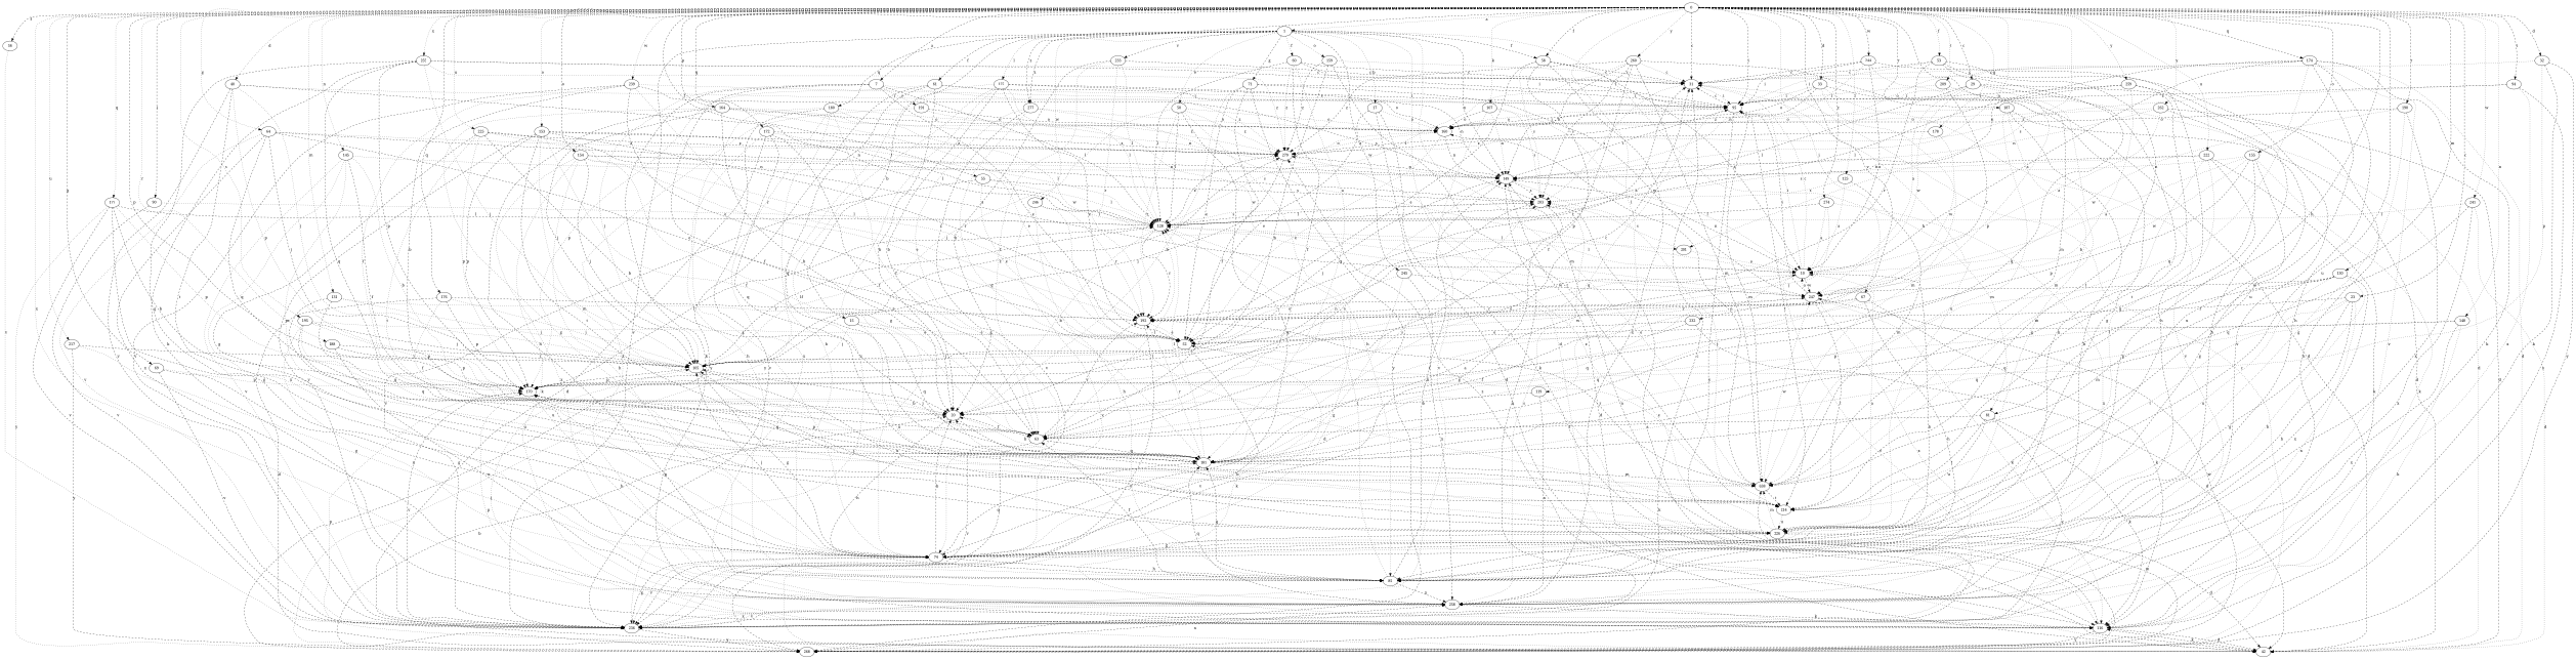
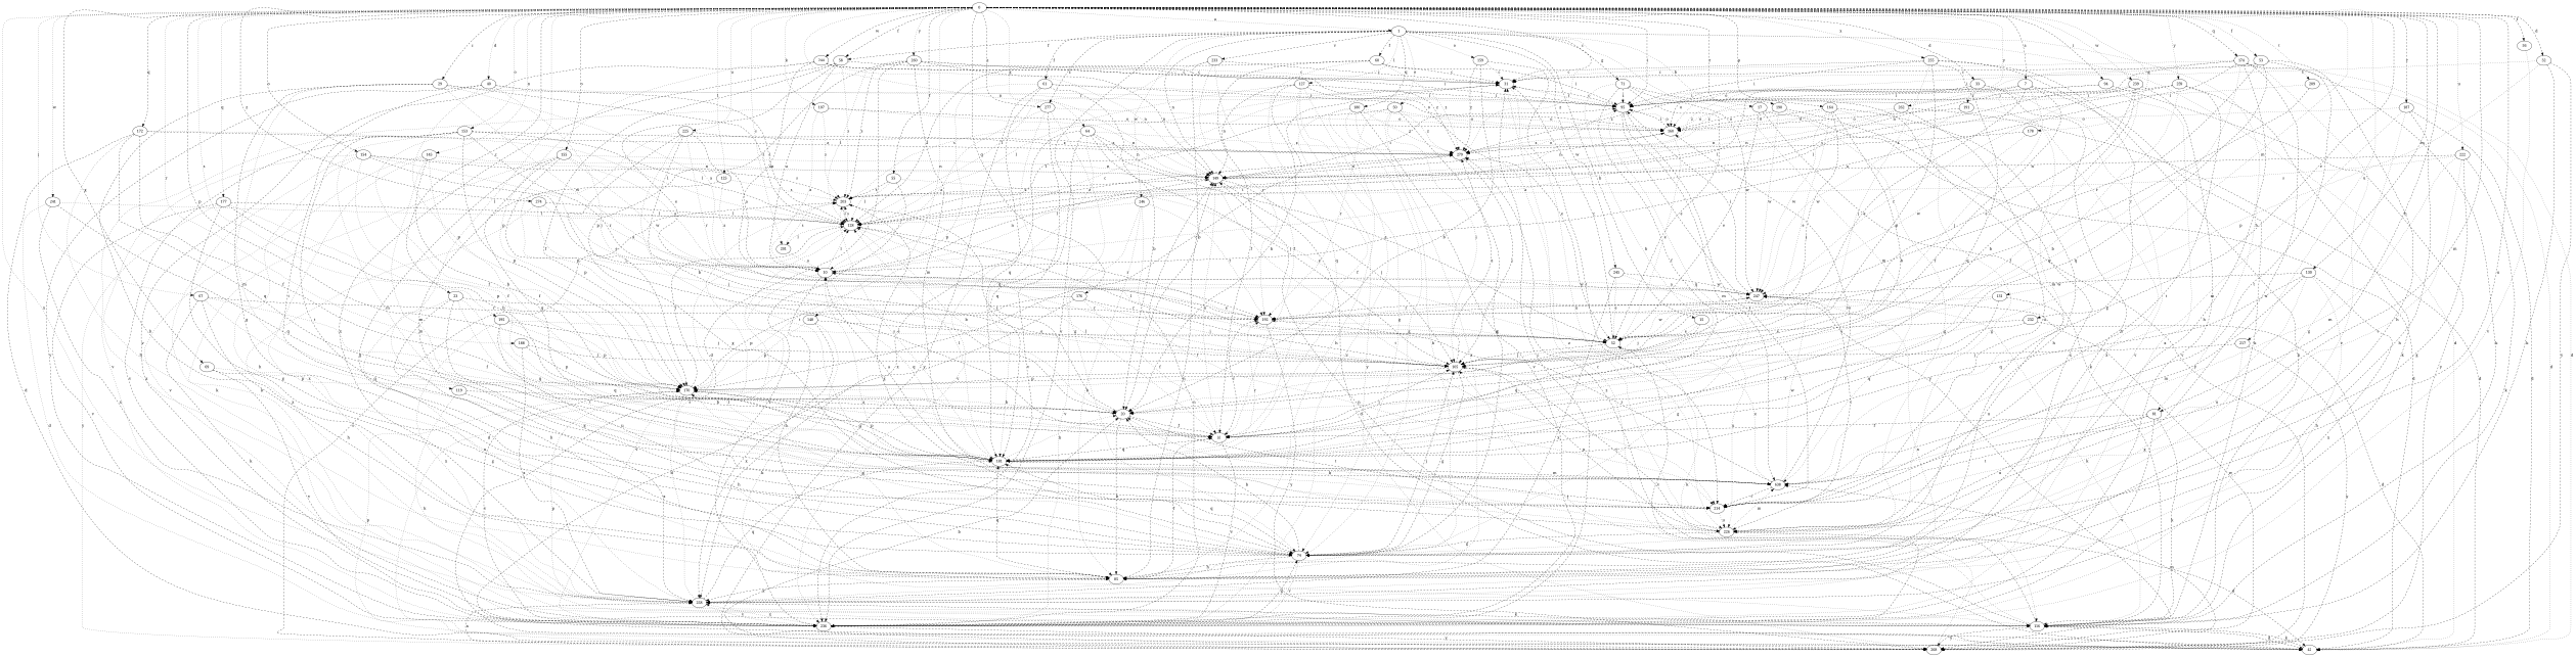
  strict digraph {
    fontname="Noto Serif"
    node [fontname="Noto Serif"]
    edge [fontname="Noto Serif" style=dashed]
    0
    1
    7
    23
    29
    31
    32
    33
    40
    53
    55
    56
    58
    64
    69
    81
-   90
    94
    95
    n20 [label=67]
    107
    119
    125
    130
    131
    n26 [label=638]
    145
    148
    149
    153
    154
    155
    164
    170
    172
    174
    176
    177
    178
    187
    188
    190
    195
    201
    209
    217
    222
    225
    226
    232
    239
    241
    244
    255
    258
    259
    260
    262
    274
    277
    15
    17
    42
    50
    60
    61
    71
    127
    159
    180
    233
    236
    245
    246
    116
    52
    63
    105
    128
    191
    279
    85
    181
    214
    74
    192
    10
    247
    203
    268
    160
    20
    0 -> 1 [label=a style=dotted]
    0 -> 7 [label=a]
    0 -> 23 [label=c]
    0 -> 29 [label=c]
    0 -> 31 [label=c]
    0 -> 32 [label=d]
    0 -> 33 [label=d]
    0 -> 40 [label=d style=dotted]
    0 -> 53 [label=f style=dotted]
    0 -> 55 [label=f]
    0 -> 56 [label=f]
    0 -> 58 [label=f]
    0 -> 64 [label=g style=dotted]
    0 -> 69 [label=g]
    0 -> 81 [label=h]
-   0 -> 90 [label=i]
    0 -> 94 [label=i]
    0 -> 95 [label=i]
    0 -> n20 [label=j style=dotted]
    0 -> 107 [label=k style=dotted]
    0 -> 119 [label=l style=dotted]
    0 -> 125 [label=l style=dotted]
    0 -> 130 [label=m]
    0 -> 131 [label=m style=dotted]
    0 -> n26 [label=m]
    0 -> 145 [label=n style=dotted]
    0 -> 148 [label=n style=dotted]
    0 -> 149 [label=n style=dotted]
    0 -> 153 [label=o style=dotted]
    0 -> 154 [label=o]
    0 -> 155 [label=o]
    0 -> 164 [label=p]
    0 -> 170 [label=p]
    0 -> 172 [label=q]
    0 -> 174 [label=q]
    0 -> 176 [label=q]
    0 -> 177 [label=q style=dotted]
    0 -> 178 [label=q style=dotted]
    0 -> 187 [label=r]
    0 -> 188 [label=r style=dotted]
    0 -> 190 [label=r]
    0 -> 195 [label=s style=dotted]
    0 -> 201 [label=s style=dotted]
    0 -> 209 [label=t style=dotted]
    0 -> 217 [label=u style=dotted]
    0 -> 222 [label=u style=dotted]
    0 -> 225 [label=u style=dotted]
    0 -> 226 [label=u]
    0 -> 232 [label=v]
    0 -> 239 [label=w style=dotted]
    0 -> 241 [label=w style=dotted]
    0 -> 244 [label=w]
    0 -> 255 [label=x style=dotted]
    0 -> 258 [label=x style=dotted]
    0 -> 259 [label=y style=dotted]
    0 -> 260 [label=y style=dotted]
    0 -> 262 [label=y style=dotted]
    0 -> 274 [label=z]
    0 -> 277 [label=z]
    1 -> 58 [label=f]
    1 -> 81 [label=h style=dotted]
    1 -> n26 [label=m style=dotted]
    1 -> 149 [label=n]
    1 -> 277 [label=z]
    1 -> 15 [label=b]
    1 -> 17 [label=b style=dotted]
    1 -> 42 [label=d style=dotted]
    1 -> 50 [label=e style=dotted]
-   1 -> 60 [label=f style=dotted]
+   1 -> 60 [label=f]
    1 -> 61 [label=f]
    1 -> 71 [label=g]
    1 -> 127 [label=l style=dotted]
    1 -> 159 [label=o style=dotted]
    1 -> 180 [label=q]
    1 -> 233 [label=v]
    1 -> 236 [label=v]
    1 -> 245 [label=w]
    1 -> 246 [label=w style=dotted]
    7 -> 116 [label=k]
    7 -> 52 [label=e]
    7 -> 63 [label=f]
    7 -> 105 [label=j style=dotted]
    7 -> 128 [label=l]
    7 -> 191 [label=r style=dotted]
    7 -> 279 [label=z style=dotted]
    23 -> 258 [label=x style=dotted]
    23 -> 85 [label=h]
    23 -> 181 [label=q style=dotted]
    23 -> 214 [label=t style=dotted]
    23 -> 74 [label=g]
    23 -> 192 [label=r]
    29 -> 95 [label=i style=dotted]
    29 -> n26 [label=m style=dotted]
    29 -> 128 [label=l]
    29 -> 85 [label=h]
    29 -> 74 [label=g]
    29 -> 10 [label=a style=dotted]
    29 -> 247 [label=w style=dotted]
    31 -> 95 [label=i style=dotted]
    31 -> 226 [label=u style=dotted]
    31 -> 203 [label=s style=dotted]
    32 -> 31 [label=c style=dotted]
    32 -> 170 [label=p style=dotted]
    32 -> 116 [label=k]
    32 -> 268 [label=y]
    33 -> 95 [label=i style=dotted]
    33 -> n26 [label=m style=dotted]
    33 -> 236 [label=v style=dotted]
    33 -> 279 [label=z]
    33 -> 85 [label=h]
    33 -> 160 [label=o]
    40 -> 95 [label=i style=dotted]
    40 -> 170 [label=p style=dotted]
    40 -> 236 [label=v]
    40 -> 105 [label=j style=dotted]
    40 -> 128 [label=l]
    40 -> 214 [label=t]
    53 -> 31 [label=c]
    53 -> 95 [label=i style=dotted]
    53 -> 85 [label=h]
    53 -> 181 [label=q]
    53 -> 214 [label=t]
    53 -> 192 [label=r]
    55 -> 236 [label=v]
    55 -> 52 [label=e style=dotted]
    55 -> 128 [label=l style=dotted]
    55 -> 203 [label=s]
    56 -> 236 [label=v style=dotted]
    58 -> 31 [label=c]
    58 -> 258 [label=x]
    58 -> 52 [label=e]
    58 -> 63 [label=f]
    58 -> 10 [label=a]
    58 -> 203 [label=s style=dotted]
    64 -> 149 [label=n]
    64 -> 258 [label=x]
    64 -> 236 [label=v style=dotted]
    64 -> 52 [label=e]
    64 -> 105 [label=j]
    64 -> 279 [label=z style=dotted]
    64 -> 181 [label=q]
    69 -> 170 [label=p style=dotted]
    69 -> 236 [label=v]
    69 -> 74 [label=g]
    81 -> 226 [label=u]
    81 -> 236 [label=v]
    81 -> 116 [label=k]
    81 -> 63 [label=f]
    81 -> 214 [label=t]
-   90 -> 236 [label=v]
-   90 -> 128 [label=l style=dotted]
    94 -> 95 [label=i]
    94 -> 258 [label=x style=dotted]
    94 -> 279 [label=z style=dotted]
    94 -> 268 [label=y]
    95 -> 31 [label=c]
    95 -> n26 [label=m]
    95 -> 181 [label=q style=dotted]
    95 -> 214 [label=t]
    95 -> 268 [label=y]
    95 -> 160 [label=o style=dotted]
    n20 -> 116 [label=k]
    n20 -> 63 [label=f style=dotted]
    n20 -> 85 [label=h]
    n20 -> 181 [label=q style=dotted]
    n20 -> 192 [label=r]
    107 -> 149 [label=n style=dotted]
    107 -> 236 [label=v style=dotted]
    107 -> 10 [label=a style=dotted]
    107 -> 203 [label=s style=dotted]
    107 -> 160 [label=o]
    119 -> 258 [label=x]
    119 -> 116 [label=k style=dotted]
    119 -> 20 [label=b]
    125 -> n26 [label=m]
    125 -> 10 [label=a style=dotted]
    125 -> 203 [label=s style=dotted]
    130 -> n26 [label=m]
    130 -> 226 [label=u style=dotted]
    130 -> 258 [label=x]
    130 -> 85 [label=h style=dotted]
    130 -> 181 [label=q]
    130 -> 247 [label=w]
    131 -> 226 [label=u]
    131 -> 105 [label=j style=dotted]
    131 -> 181 [label=q]
    131 -> 192 [label=r style=dotted]
    n26 -> 52 [label=e style=dotted]
    n26 -> 214 [label=t]
    n26 -> 192 [label=r]
    n26 -> 247 [label=w style=dotted]
    n26 -> 160 [label=o]
    145 -> n26 [label=m style=dotted]
    145 -> 149 [label=n style=dotted]
    145 -> 258 [label=x style=dotted]
    145 -> 236 [label=v style=dotted]
    145 -> 63 [label=f]
    145 -> 20 [label=b style=dotted]
    148 -> 170 [label=p style=dotted]
    148 -> 258 [label=x]
    148 -> 116 [label=k style=dotted]
    148 -> 52 [label=e]
    149 -> 95 [label=i]
    149 -> 42 [label=d]
    149 -> 105 [label=j]
    149 -> 214 [label=t style=dotted]
    149 -> 203 [label=s]
    153 -> n26 [label=m style=dotted]
    153 -> 170 [label=p]
    153 -> 236 [label=v]
    153 -> 63 [label=f style=dotted]
    153 -> 128 [label=l]
    153 -> 279 [label=z]
    153 -> 214 [label=t]
    153 -> 192 [label=r]
    154 -> 149 [label=n style=dotted]
    154 -> 258 [label=x style=dotted]
    154 -> 116 [label=k style=dotted]
    154 -> 52 [label=e style=dotted]
    154 -> 63 [label=f style=dotted]
    154 -> 105 [label=j]
    154 -> 85 [label=h style=dotted]
    154 -> 203 [label=s]
    155 -> 149 [label=n style=dotted]
    155 -> 170 [label=p]
    155 -> 116 [label=k style=dotted]
    155 -> 181 [label=q]
    155 -> 74 [label=g]
    155 -> 10 [label=a style=dotted]
    155 -> 247 [label=w style=dotted]
    164 -> 149 [label=n style=dotted]
    164 -> 52 [label=e style=dotted]
    164 -> 105 [label=j]
    164 -> 85 [label=h]
    164 -> 74 [label=g style=dotted]
    164 -> 247 [label=w style=dotted]
    164 -> 160 [label=o]
    164 -> 20 [label=b]
    170 -> 31 [label=c]
    170 -> 236 [label=v]
    170 -> 128 [label=l]
    170 -> 85 [label=h style=dotted]
    170 -> 181 [label=q]
    170 -> 20 [label=b style=dotted]
    172 -> 42 [label=d]
    172 -> 63 [label=f]
    172 -> 128 [label=l style=dotted]
    172 -> 279 [label=z]
    172 -> 85 [label=h style=dotted]
    172 -> 181 [label=q]
    174 -> 31 [label=c style=dotted]
    174 -> 149 [label=n]
    174 -> 226 [label=u]
    174 -> 42 [label=d style=dotted]
    174 -> 236 [label=v style=dotted]
    174 -> 116 [label=k]
    174 -> 85 [label=h]
    174 -> 181 [label=q style=dotted]
    174 -> 10 [label=a]
    174 -> 160 [label=o style=dotted]
    176 -> 170 [label=p]
    176 -> 42 [label=d]
    176 -> 63 [label=f style=dotted]
    176 -> 105 [label=j style=dotted]
    176 -> 192 [label=r]
    177 -> 170 [label=p style=dotted]
    177 -> 236 [label=v]
    177 -> 128 [label=l]
    177 -> 74 [label=g]
    177 -> 268 [label=y style=dotted]
    177 -> 20 [label=b]
    178 -> 279 [label=z]
    178 -> 247 [label=w style=dotted]
    187 -> n26 [label=m style=dotted]
    187 -> 42 [label=d]
    187 -> 85 [label=h]
    187 -> 74 [label=g style=dotted]
    187 -> 160 [label=o style=dotted]
    188 -> 170 [label=p]
    188 -> 258 [label=x]
    188 -> 105 [label=j]
    190 -> 258 [label=x]
    190 -> 74 [label=g style=dotted]
    190 -> 247 [label=w style=dotted]
    190 -> 160 [label=o]
    195 -> 170 [label=p style=dotted]
    195 -> 226 [label=u]
    195 -> 258 [label=x style=dotted]
    195 -> 52 [label=e style=dotted]
    195 -> 105 [label=j]
    195 -> 181 [label=q style=dotted]
    201 -> 10 [label=a style=dotted]
    201 -> 203 [label=s style=dotted]
    209 -> 95 [label=i style=dotted]
    209 -> 42 [label=d style=dotted]
    209 -> 192 [label=r]
    217 -> 105 [label=j]
    217 -> 74 [label=g style=dotted]
    217 -> 268 [label=y]
    222 -> n26 [label=m style=dotted]
    222 -> 149 [label=n]
    222 -> 116 [label=k]
    222 -> 214 [label=t style=dotted]
    222 -> 74 [label=g]
    222 -> 203 [label=s style=dotted]
    225 -> 170 [label=p style=dotted]
    225 -> 279 [label=z]
    225 -> 214 [label=t style=dotted]
    225 -> 74 [label=g]
    225 -> 192 [label=r style=dotted]
    225 -> 10 [label=a]
    225 -> 20 [label=b]
    226 -> n26 [label=m style=dotted]
    226 -> 42 [label=d]
    226 -> 105 [label=j]
    226 -> 279 [label=z style=dotted]
    226 -> 74 [label=g]
    226 -> 10 [label=a style=dotted]
    226 -> 20 [label=b style=dotted]
    232 -> 42 [label=d]
    232 -> 52 [label=e]
    232 -> 63 [label=f]
    239 -> 95 [label=i style=dotted]
    239 -> 236 [label=v]
    239 -> 52 [label=e]
    239 -> 63 [label=f style=dotted]
    239 -> 192 [label=r style=dotted]
    239 -> 203 [label=s]
    239 -> 20 [label=b]
    241 -> 258 [label=x]
    241 -> 42 [label=d style=dotted]
    241 -> 128 [label=l style=dotted]
    241 -> 181 [label=q]
    244 -> 31 [label=c]
    244 -> 95 [label=i]
    244 -> 149 [label=n style=dotted]
    244 -> 170 [label=p style=dotted]
    244 -> 236 [label=v]
    244 -> 10 [label=a]
    255 -> 31 [label=c style=dotted]
    255 -> 95 [label=i]
    255 -> 170 [label=p]
    255 -> 116 [label=k]
    255 -> 105 [label=j style=dotted]
    255 -> 279 [label=z style=dotted]
    255 -> 181 [label=q]
    255 -> 74 [label=g]
    258 -> 236 [label=v style=dotted]
    258 -> 116 [label=k]
    258 -> 181 [label=q]
    258 -> 203 [label=s style=dotted]
    259 -> 95 [label=i]
    259 -> 116 [label=k]
    259 -> 128 [label=l]
    259 -> 214 [label=t]
    259 -> 20 [label=b style=dotted]
    260 -> 31 [label=c style=dotted]
    260 -> n26 [label=m]
    260 -> 149 [label=n]
    260 -> 170 [label=p]
    260 -> 42 [label=d]
    260 -> 128 [label=l style=dotted]
    260 -> 279 [label=z]
    260 -> 203 [label=s]
    262 -> 149 [label=n style=dotted]
    262 -> 226 [label=u]
    262 -> 42 [label=d]
    262 -> 10 [label=a style=dotted]
    262 -> 160 [label=o style=dotted]
    274 -> 258 [label=x style=dotted]
    274 -> 105 [label=j style=dotted]
    274 -> 128 [label=l]
    274 -> 10 [label=a style=dotted]
    277 -> 236 [label=v]
    277 -> 181 [label=q style=dotted]
    277 -> 74 [label=g style=dotted]
    277 -> 10 [label=a style=dotted]
    277 -> 160 [label=o style=dotted]
    15 -> 226 [label=u style=dotted]
    15 -> 52 [label=e style=dotted]
    15 -> 105 [label=j style=dotted]
    15 -> 181 [label=q]
    17 -> 42 [label=d]
    17 -> 116 [label=k]
    17 -> 52 [label=e]
    17 -> 160 [label=o style=dotted]
    42 -> 170 [label=p style=dotted]
    42 -> 116 [label=k]
    50 -> 105 [label=j style=dotted]
    50 -> 128 [label=l]
    50 -> 279 [label=z style=dotted]
    50 -> 85 [label=h style=dotted]
    50 -> 74 [label=g]
    50 -> 192 [label=r style=dotted]
    50 -> 160 [label=o style=dotted]
    60 -> 31 [label=c]
    60 -> 95 [label=i]
    60 -> 63 [label=f]
    60 -> 128 [label=l]
    60 -> 279 [label=z style=dotted]
    60 -> 181 [label=q style=dotted]
    61 -> 95 [label=i style=dotted]
    61 -> 170 [label=p style=dotted]
    61 -> 181 [label=q]
    61 -> 268 [label=y]
    61 -> 160 [label=o]
    61 -> 20 [label=b]
    71 -> 95 [label=i]
    71 -> 52 [label=e]
    71 -> 63 [label=f]
    71 -> 247 [label=w]
    71 -> 268 [label=y]
    71 -> 20 [label=b style=dotted]
    127 -> 95 [label=i]
    127 -> 149 [label=n]
    127 -> 236 [label=v style=dotted]
    127 -> 52 [label=e]
    127 -> 128 [label=l style=dotted]
    127 -> 74 [label=g style=dotted]
    127 -> 268 [label=y style=dotted]
    127 -> 20 [label=b]
    159 -> 31 [label=c style=dotted]
    159 -> 279 [label=z]
    159 -> 214 [label=t]
    159 -> 20 [label=b]
    180 -> 258 [label=x style=dotted]
    180 -> 236 [label=v]
    180 -> 63 [label=f style=dotted]
    180 -> 279 [label=z style=dotted]
    180 -> 85 [label=h style=dotted]
    180 -> 74 [label=g style=dotted]
    180 -> 160 [label=o style=dotted]
    233 -> 31 [label=c]
    233 -> 63 [label=f style=dotted]
    233 -> 128 [label=l style=dotted]
    233 -> 192 [label=r style=dotted]
    233 -> 20 [label=b]
    236 -> 31 [label=c]
    236 -> 149 [label=n]
    236 -> 258 [label=x style=dotted]
    236 -> 74 [label=g]
    236 -> 268 [label=y]
    245 -> 258 [label=x]
    245 -> 52 [label=e style=dotted]
    245 -> 74 [label=g style=dotted]
    245 -> 247 [label=w]
    246 -> 236 [label=v style=dotted]
    246 -> 128 [label=l style=dotted]
    246 -> 85 [label=h style=dotted]
    246 -> 214 [label=t style=dotted]
    246 -> 192 [label=r style=dotted]
    116 -> 149 [label=n]
    116 -> 170 [label=p style=dotted]
    116 -> 42 [label=d]
    116 -> 105 [label=j style=dotted]
    116 -> 279 [label=z]
    116 -> 268 [label=y]
    52 -> 31 [label=c]
    52 -> 236 [label=v]
    52 -> 116 [label=k style=dotted]
    52 -> 105 [label=j]
    52 -> 247 [label=w style=dotted]
    63 -> 149 [label=n style=dotted]
    63 -> 236 [label=v]
    63 -> 105 [label=j]
    63 -> 128 [label=l style=dotted]
    63 -> 181 [label=q]
    63 -> 192 [label=r]
    105 -> 170 [label=p]
    105 -> 226 [label=u]
    105 -> 128 [label=l]
    105 -> 279 [label=z]
    105 -> 74 [label=g]
    128 -> 201 [label=l style=dotted]
    128 -> 42 [label=d style=dotted]
    128 -> 279 [label=z]
    128 -> 192 [label=r]
    128 -> 203 [label=s style=dotted]
    128 -> 20 [label=b style=dotted]
    191 -> 258 [label=x style=dotted]
    191 -> 247 [label=w style=dotted]
    191 -> 160 [label=o]
    279 -> 149 [label=n]
    279 -> 105 [label=j]
    279 -> 160 [label=o style=dotted]
    85 -> 149 [label=n]
    85 -> 258 [label=x]
    85 -> 63 [label=f]
    85 -> 128 [label=l style=dotted]
    85 -> 181 [label=q]
    181 -> n26 [label=m]
    181 -> 170 [label=p]
    181 -> 128 [label=l style=dotted]
    181 -> 192 [label=r style=dotted]
    181 -> 10 [label=a]
    181 -> 203 [label=s style=dotted]
    181 -> 20 [label=b style=dotted]
    214 -> 226 [label=u style=dotted]
    74 -> 170 [label=p style=dotted]
    74 -> 236 [label=v style=dotted]
    74 -> 105 [label=j]
    74 -> 85 [label=h]
    74 -> 181 [label=q]
    74 -> 20 [label=b]
    192 -> 52 [label=e style=dotted]
    192 -> 268 [label=y]
    10 -> 31 [label=c style=dotted]
    10 -> 95 [label=i style=dotted]
    10 -> 149 [label=n]
    10 -> 236 [label=v style=dotted]
    10 -> 52 [label=e style=dotted]
    10 -> 128 [label=l style=dotted]
    10 -> 85 [label=h]
    10 -> 181 [label=q style=dotted]
    10 -> 247 [label=w]
    247 -> 95 [label=i]
    247 -> 258 [label=x style=dotted]
    247 -> 116 [label=k style=dotted]
    247 -> 214 [label=t]
    247 -> 192 [label=r]
    247 -> 10 [label=a style=dotted]
    203 -> 128 [label=l]
    203 -> 74 [label=g]
    268 -> 31 [label=c style=dotted]
    268 -> n26 [label=m]
    268 -> 258 [label=x]
    268 -> 247 [label=w]
    268 -> 203 [label=s]
    268 -> 20 [label=b]
    160 -> 95 [label=i]
    160 -> 149 [label=n]
    160 -> 52 [label=e style=dotted]
    160 -> 279 [label=z style=dotted]
    20 -> 63 [label=f]
    20 -> 85 [label=h]
    20 -> 214 [label=t]
    20 -> 203 [label=s]
  }
